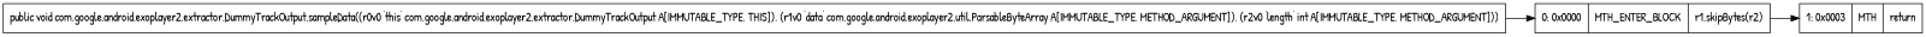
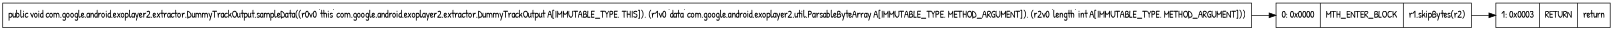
  digraph {
    rankdir=LR
    fontname="Patrick Hand"
    node [shape=record fontname="Patrick Hand"]
    edge [fontname="Patrick Hand"]
    n1 [label="{0\:\ 0x0000|MTH_ENTER_BLOCK\l|r1.skipBytes(r2)\l}"]
-   n2 [label="{1\:\ 0x0003|MTH\l|return\l}"]
+   n2 [label="{1\:\ 0x0003|RETURN\l|return\l}"]
    n3 [label="{public void com.google.android.exoplayer2.extractor.DummyTrackOutput.sampleData((r0v0 'this' com.google.android.exoplayer2.extractor.DummyTrackOutput A[IMMUTABLE_TYPE, THIS]), (r1v0 'data' com.google.android.exoplayer2.util.ParsableByteArray A[IMMUTABLE_TYPE, METHOD_ARGUMENT]), (r2v0 'length' int A[IMMUTABLE_TYPE, METHOD_ARGUMENT])) }"]
    n1 -> n2
    n3 -> n1
  }
